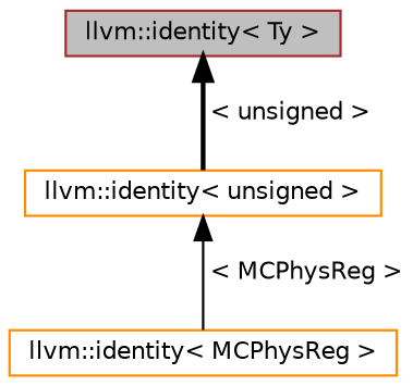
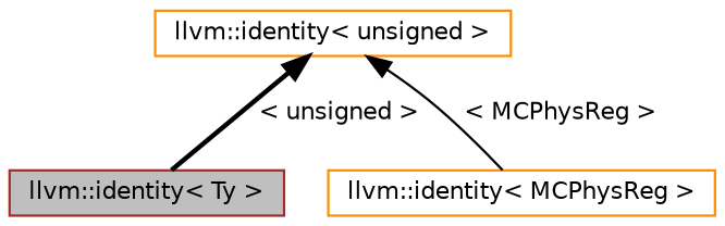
  digraph {
    node [color=darkorange fontname=Helvetica fontsize=10 shape=record]
    edge [color=black dir=back fontname=Helvetica fontsize=10 labelfontname=Helvetica labelfontsize=10]
    n1 [color=brown fillcolor=grey75 fontcolor=black height=0.2 label="llvm::identity\< Ty \>" style=filled width=0.4]
    n2 [height=0.2 label="llvm::identity\< unsigned \>" width=0.4]
    n3 [height=0.2 label="llvm::identity\< MCPhysReg \>" width=0.4]
-   n1 -> n2 [label=" \< unsigned \>" style=bold]
+   n2 -> n1 [label=" \< unsigned \>" style=bold]
    n2 -> n3 [label=" \< MCPhysReg \>" style=solid]
  }
